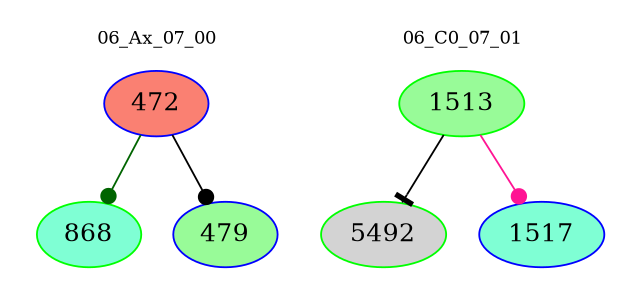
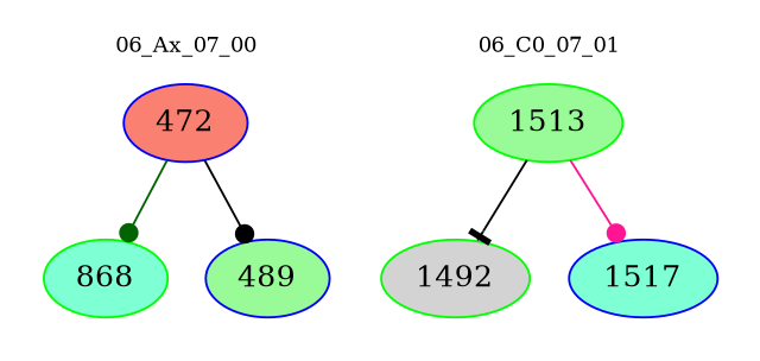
  digraph {
    node [color=blue fillcolor=aquamarine style=filled]
    edge [arrowhead=dot color=black]
    n1 [fillcolor=salmon label=472]
    n2 [color=green label=868]
-   n3 [fillcolor=palegreen label=479]
+   n3 [fillcolor=palegreen label=489]
    n4 [color=green fillcolor=palegreen label=1513]
-   n5 [color=green fillcolor=lightgrey label=5492]
+   n5 [color=green fillcolor=lightgrey label=1492]
    n6 [label=1517]
    subgraph cluster_1 {
      color=white
      fontsize=10
      label="06_Ax_07_00"
      n1
      n2
      n3
    }
    subgraph cluster_2 {
      color=white
      fontsize=10
      label="06_C0_07_01"
      n4
      n5
      n6
    }
    n1 -> n2 [color=darkgreen]
    n1 -> n3
    n4 -> n5 [arrowhead=tee]
    n4 -> n6 [color=deeppink]
  }
